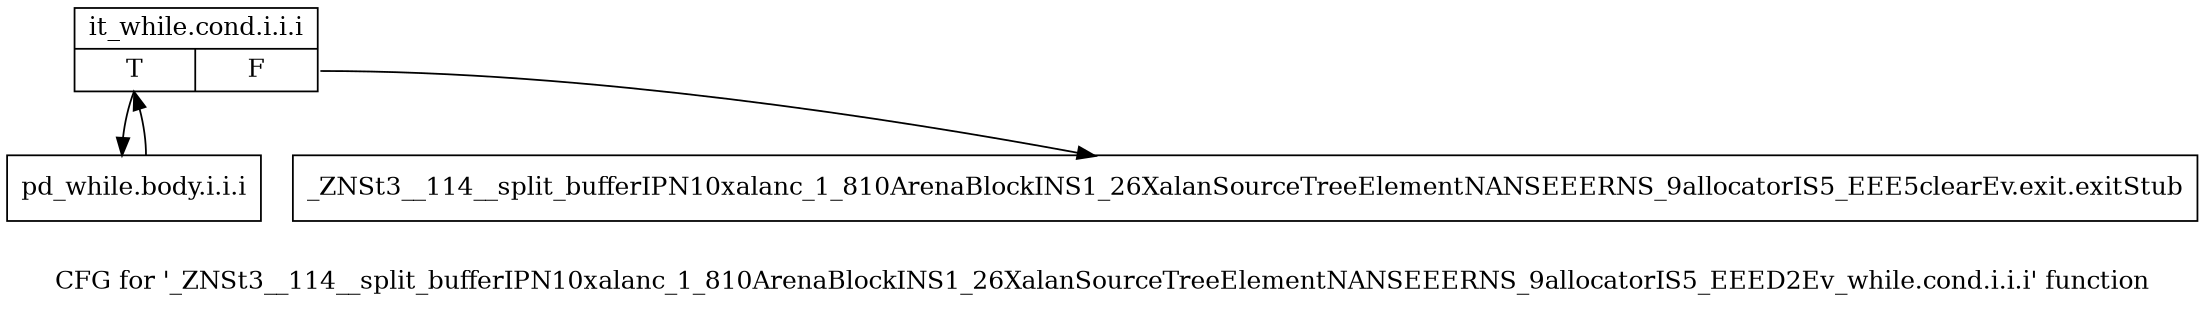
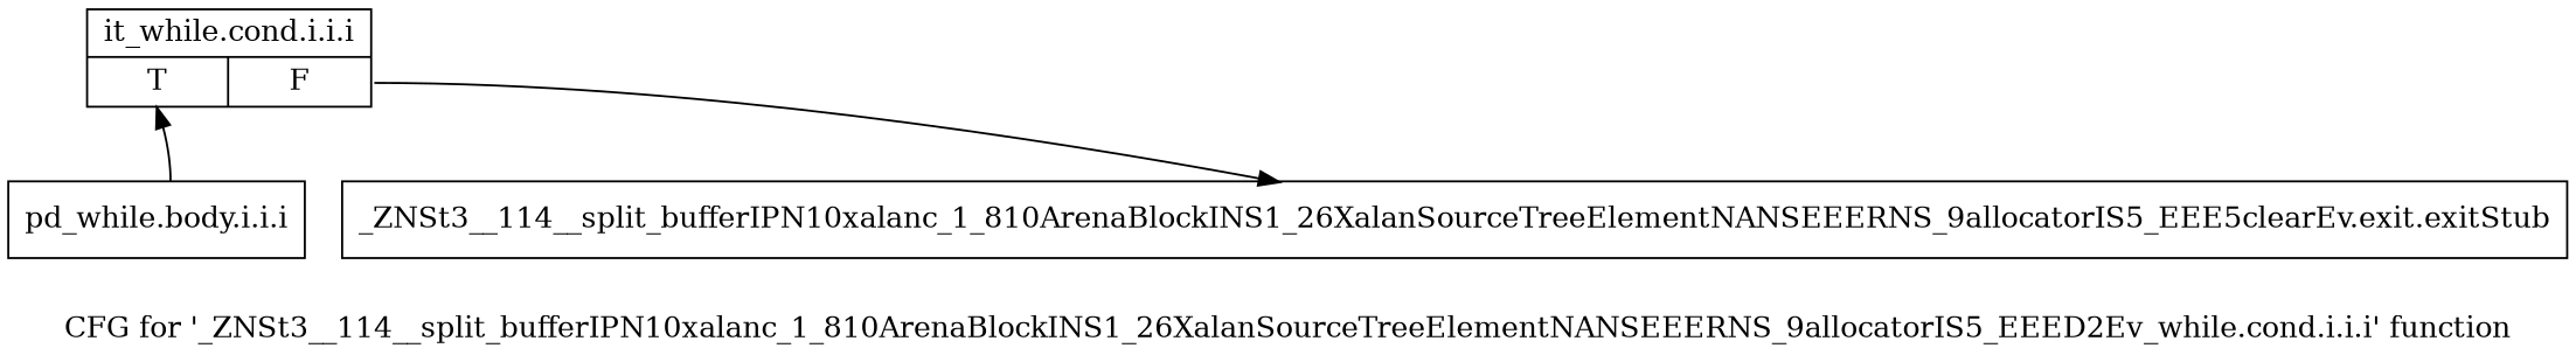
  digraph {
    label="CFG for '_ZNSt3__114__split_bufferIPN10xalanc_1_810ArenaBlockINS1_26XalanSourceTreeElementNANSEEERNS_9allocatorIS5_EEED2Ev_while.cond.i.i.i' function"
    node [shape=record]
    n1 [label="{it_while.cond.i.i.i|{<s0>T|<s1>F}}"]
    n2 [label="{_ZNSt3__114__split_bufferIPN10xalanc_1_810ArenaBlockINS1_26XalanSourceTreeElementNANSEEERNS_9allocatorIS5_EEE5clearEv.exit.exitStub}"]
    n3 [label="{pd_while.body.i.i.i}"]
    n1 -> n2 [tailport=s1]
-   n1 -> n3 [tailport=s0]
    n3 -> n1
  }
